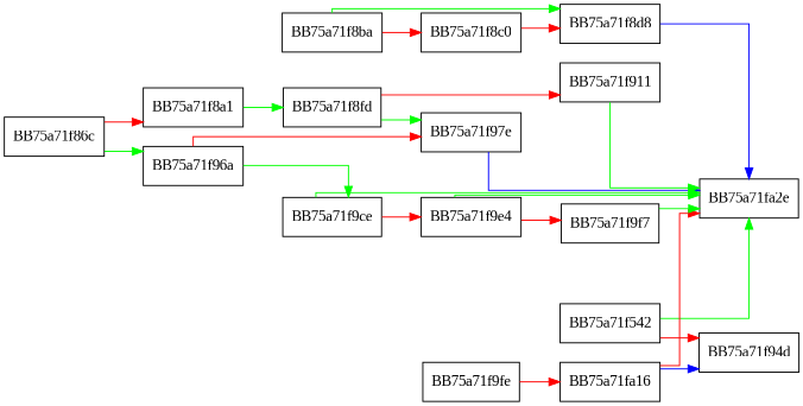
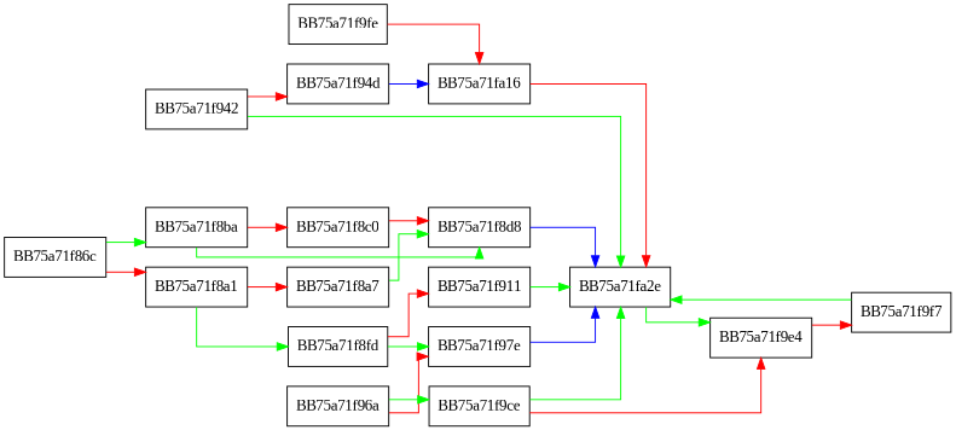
  digraph {
    fontname="Liberation Serif"
    rankdir=LR
    splines=ortho
    node [fontname="Liberation Serif" shape=box]
    edge [color=green fontname="Liberation Serif"]
    BB75a71f86c
    BB75a71f96a
    BB75a71f8a1
    BB75a71f97e
    BB75a71f9ce
    BB75a71f8fd
+   BB75a71f8a7
    BB75a71fa2e
    BB75a71f9e4
    BB75a71f911
    BB75a71f8d8
    BB75a71f8ba
    BB75a71f8c0
-   BB75a71f942 [label=BB75a71f542]
+   BB75a71f942
    BB75a71f94d
    BB75a71fa16
    BB75a71f9f7
    BB75a71f9fe
-   BB75a71f86c -> BB75a71f96a
+   BB75a71f86c -> BB75a71f8ba
    BB75a71f86c -> BB75a71f8a1 [color=red]
    BB75a71f96a -> BB75a71f97e [color=red]
    BB75a71f96a -> BB75a71f9ce
    BB75a71f8a1 -> BB75a71f8fd
+   BB75a71f8a1 -> BB75a71f8a7 [color=red]
    BB75a71f97e -> BB75a71fa2e [color=blue]
    BB75a71f9ce -> BB75a71fa2e
    BB75a71f9ce -> BB75a71f9e4 [color=red]
    BB75a71f8fd -> BB75a71f97e
    BB75a71f8fd -> BB75a71f911 [color=red]
-   BB75a71f9e4 -> BB75a71fa2e
+   BB75a71f8a7 -> BB75a71f8d8
+   BB75a71fa2e -> BB75a71f9e4
    BB75a71f9e4 -> BB75a71f9f7 [color=red]
    BB75a71f911 -> BB75a71fa2e
    BB75a71f8d8 -> BB75a71fa2e [color=blue]
    BB75a71f8ba -> BB75a71f8d8
    BB75a71f8ba -> BB75a71f8c0 [color=red]
    BB75a71f8c0 -> BB75a71f8d8 [color=red]
    BB75a71f942 -> BB75a71fa2e
    BB75a71f942 -> BB75a71f94d [color=red]
-   BB75a71fa16 -> BB75a71f94d [color=blue]
+   BB75a71f94d -> BB75a71fa16 [color=blue]
    BB75a71fa16 -> BB75a71fa2e [color=red]
    BB75a71f9f7 -> BB75a71fa2e
    BB75a71f9fe -> BB75a71fa16 [color=red]
  }
